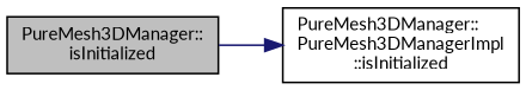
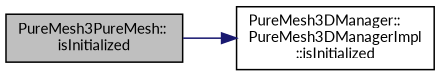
  digraph {
    rankdir=LR
    fontname=Lato
    node [color=black fontname=Lato fontsize=10 shape=record style=filled]
-   n1 [fillcolor=grey75 fontcolor=black height=0.2 label="PureMesh3DManager::\lisInitialized" width=0.4]
+   n1 [fillcolor=grey75 fontcolor=black height=0.2 label="PureMesh3PureMesh::\lisInitialized" width=0.4]
    n2 [fillcolor=white height=0.2 label="PureMesh3DManager::\lPureMesh3DManagerImpl\l::isInitialized" width=0.4]
    n1 -> n2 [color=midnightblue fontname=Lato fontsize=10 labelfontname=Helvetica labelfontsize=10 style=solid]
  }
